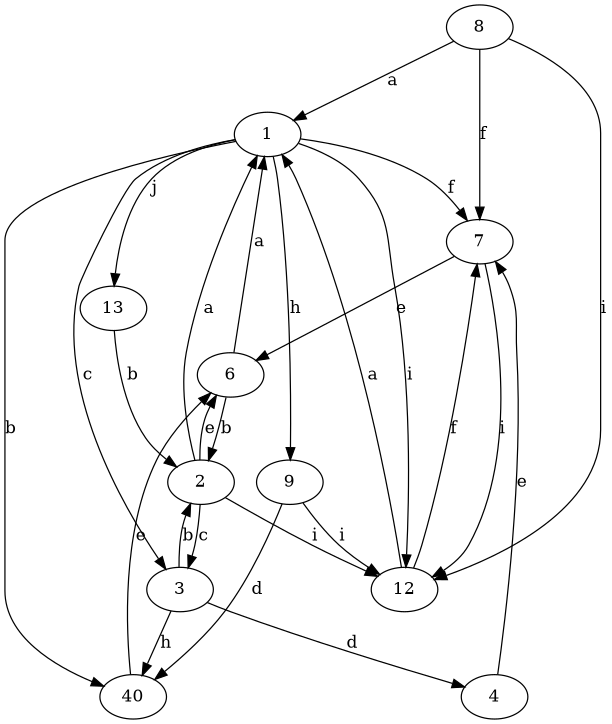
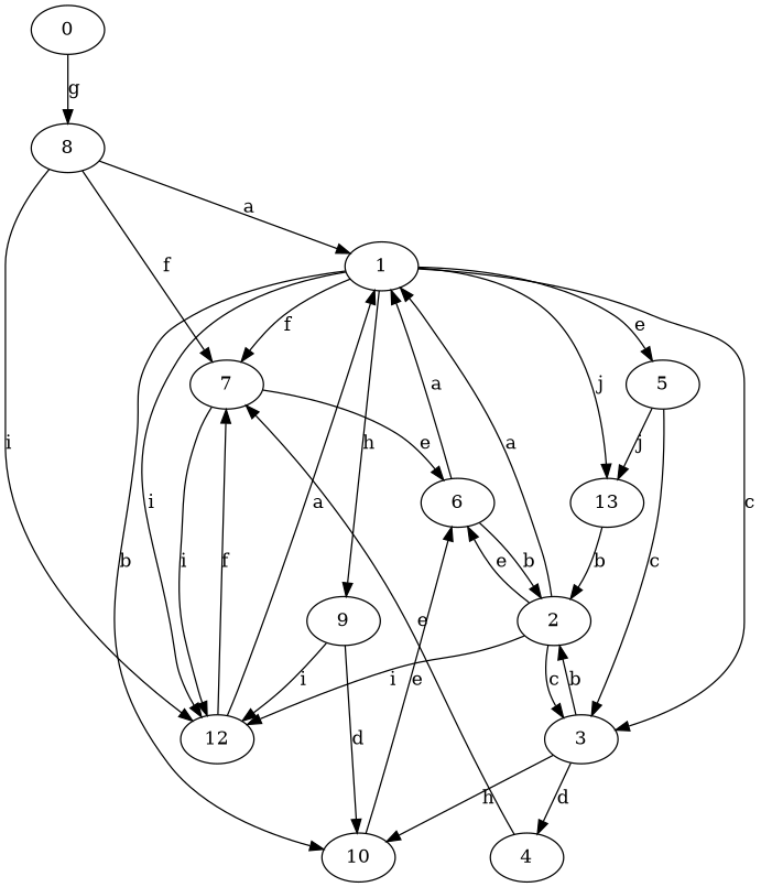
  strict digraph {
+   0
    8
    1
    7
    12
    3
+   5
    9
-   10 [label=40]
+   10
    13
    2
    4
    6
+   0 -> 8 [label=g]
    8 -> 1 [label=a]
    8 -> 7 [label=f]
    8 -> 12 [label=i]
    1 -> 7 [label=f]
    1 -> 12 [label=i]
    1 -> 3 [label=c]
+   1 -> 5 [label=e]
    1 -> 9 [label=h]
    1 -> 10 [label=b]
    1 -> 13 [label=j]
    7 -> 12 [label=i]
    7 -> 6 [label=e]
    12 -> 1 [label=a]
    12 -> 7 [label=f]
    3 -> 10 [label=h]
    3 -> 2 [label=b]
    3 -> 4 [label=d]
+   5 -> 3 [label=c]
+   5 -> 13 [label=j]
    9 -> 12 [label=i]
    9 -> 10 [label=d]
    10 -> 6 [label=e]
    13 -> 2 [label=b]
    2 -> 1 [label=a]
    2 -> 12 [label=i]
    2 -> 3 [label=c]
    2 -> 6 [label=e]
    4 -> 7 [label=e]
    6 -> 1 [label=a]
    6 -> 2 [label=b]
  }
